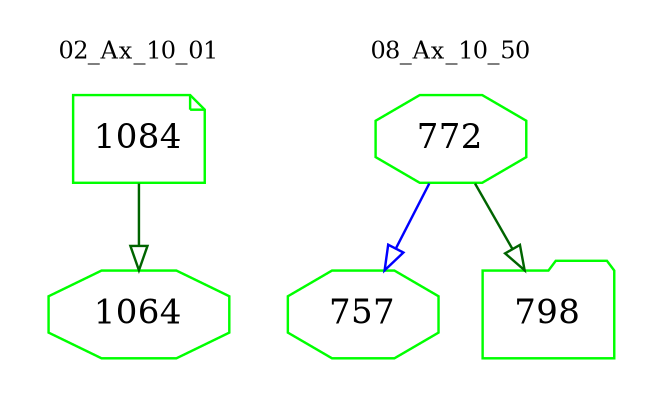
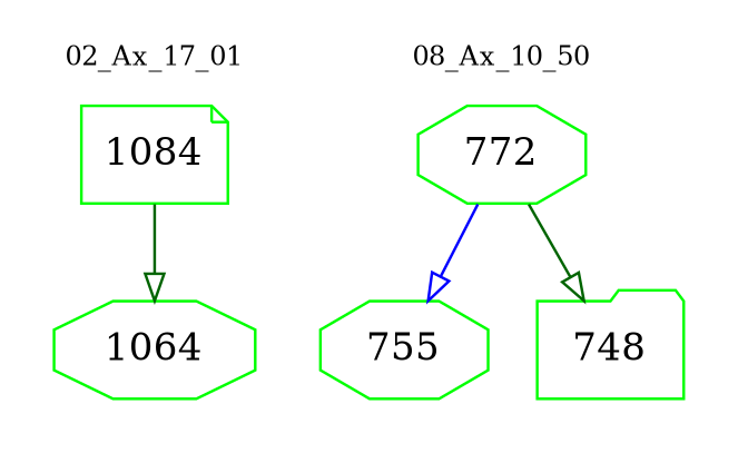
  digraph {
    node [color=green shape=octagon]
    edge [arrowhead=onormal color=darkgreen]
    n1 [label=1084 shape=note]
    n2 [label=1064]
    n3 [label=772]
-   n4 [label=757]
-   n5 [label=798 shape=folder]
+   n4 [label=755]
+   n5 [label=748 shape=folder]
    subgraph cluster_1 {
      color=white
      fontsize=10
-     label="02_Ax_10_01"
+     label="02_Ax_17_01"
      n1
      n2
    }
    subgraph cluster_2 {
      color=white
      fontsize=10
      label="08_Ax_10_50"
      n3
      n4
      n5
    }
    n1 -> n2
    n3 -> n4 [color=blue]
    n3 -> n5
  }
